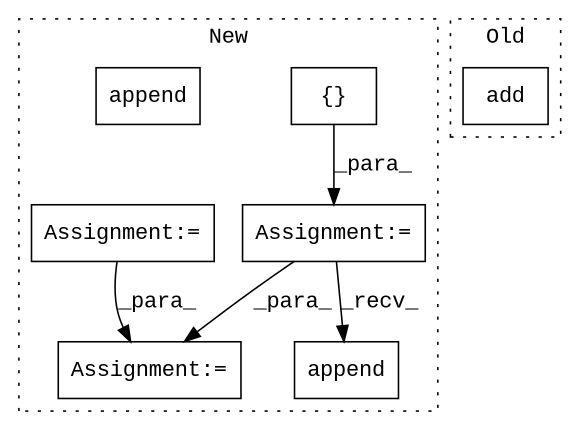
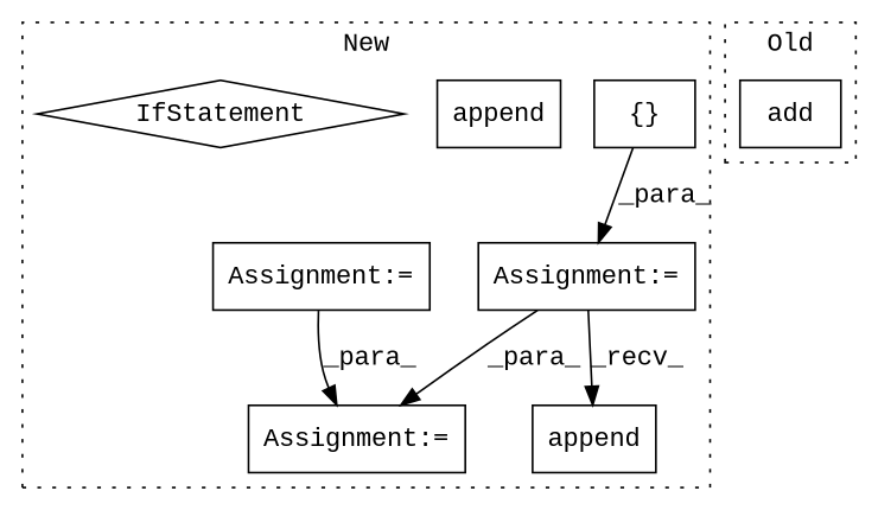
  digraph {
    fontname="Liberation Mono"
    node [a=7 l=2 shape=box fontname="Liberation Mono"]
    edge [fontname="Liberation Mono"]
    n1 [a=4 label="{}" s=9994]
    n2 [label="Assignment:=" s=11083]
    n3 [l=1 label="Assignment:=" s=9984]
    n4 [a=32 l="7,1" label=append s="10901,10918"]
    n5 [a=32 l="7,1" label=append s="10176,10200"]
    n6 [l=5 label="Assignment:=" s=9407]
+   n7 [a=25 l="4,2" label=IfStatement s="10351,10380" shape=diamond]
    n8 [a=32 l="4,1" label=add s="8655,8720"]
    subgraph cluster_1 {
      label=New
      style=dotted
      n1
      n2
      n3
      n4
      n5
      n6
+     n7
    }
    subgraph cluster_2 {
      label=Old
      style=dotted
      n8
    }
    n1 -> n3 [label=_para_]
    n3 -> n2 [label=_para_]
    n3 -> n4 [label=_recv_]
    n6 -> n2 [label=_para_]
  }
